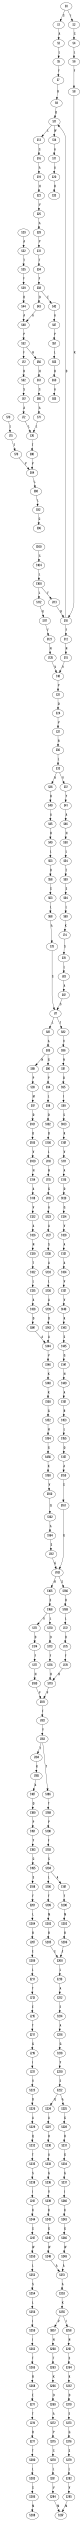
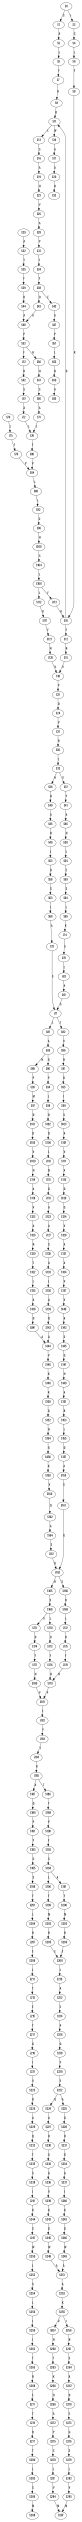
  strict digraph {
    fontname=Oswald
    node [fontname=Oswald]
    edge [fontname=Oswald]
    S0
    S1
    S2
    S3
    S4
    S5
    S6
    S7
    S8
    S9
    S10
    S11
    S12
    S13
    S14
    S15
    S16
    S17
    S18
    S19
    S20
    S21
    S22
    S23
    S24
    S25
    S27
    S28
    S30
    S31
    S29
    S32
    S33
    S34
    S35
    S36
    S37
    S38
    S39
    S40
    S41
    S42
    S43
    S44
    S45
    S46
    S47
    S48
    S49
    S50
    S51
    S52
    S53
    S54
    S55
    S56
    S57
    S58
    S59
    S60
    S61
    S62
    S63
    S64
    S65
    S66
    S67
    S68
    S69
    S71
    S72
    S73
    S74
    S70
    S75
    S76
    S77
    S78
    S79
    S80
    S81
    S82
    S83
    S84
    S85
    S86
    S87
    S88
    S89
    S90
    S91
    S92
    S93
    S94
    S95
    S96
    S97
    S98
    S99
    S100
    S101
    S102
    S103
    S104
    S105
    S106
    S107
    S108
    S109
    S110
    S111
    S112
    S113
    S114
    S115
    S116
    S117
    S118
    S119
    S120
    S121
    S122
    S123
    S124
    S125
    S126
    S127
    S128
    S129
    S130
    S131
    S132
    S133
    S134
    S135
    S136
    S137
    S138
    S139
    S140
    n141 [label=S841]
    S142
    S143
    S144
    S145
    S146
    S147
    S148
    S149
    S150
    S151
    S152
    S153
    S154
    S155
    n156 [label=S456]
    S157
    S158
    S159
    S160
    S161
    S162
    S163
    S164
    S165
    S166
    S167
    S168
    S169
    S170
    S171
    S172
    S173
    S174
    S175
    S176
    S177
    S178
    S179
    S180
    S181
    S182
    S183
    S184
    S185
    S186
    S187
    S188
    S189
    S190
    S191
    S192
    S193
    S194
    S195
    S196
    S197
    S198
    S199
    S200
    S201
    S202
    S203
    S204
    S205
    S206
    S207
    S208
    S209
    S210
    S211
    S212
    S213
    S214
    S215
    S216
    S217
    S218
    S219
    S220
    S221
    S222
    S223
    S224
    S225
    S226
    S227
    S228
    S229
    S230
    S231
    S232
    S233
    S234
    S235
    S236
    S237
    S238
    S239
    S240
    S241
    S242
    S243
    S244
    S245
    S246
    S247
    S248
    S249
    S250
    S251
    S252
    S253
    S254
    S255
    S256
    n257 [label=S857]
    S258
    S259
    S260
    S261
    S262
    S263
    S264
    S265
    S266
    S267
    S268
    S269
    S270
    S271
    S272
    S273
    S274
    S275
    S276
    S277
    S278
    S279
    S280
    S281
    S282
    S283
    S284
    S285
    S286
    S287
    S288
    S0 -> S1 [label=S]
    S0 -> S2 [label=I]
    S1 -> S3 [label=A]
    S2 -> S4 [label=S]
    S3 -> S5 [label=L]
    S4 -> S6 [label=L]
    S5 -> S7 [label=F]
    S6 -> S8 [label=F]
    S7 -> S9 [label=K]
    S8 -> S10 [label=K]
    S9 -> S11 [label=D]
    S10 -> S11 [label=D]
    S10 -> S12 [label=F]
    S11 -> S13 [label=L]
    S11 -> S14 [label=W]
    S12 -> S15 [label=N]
    S13 -> S16 [label=S]
    S14 -> S17 [label=A]
    S15 -> S18 [label=V]
    S16 -> S19 [label=A]
    S17 -> S20 [label=A]
    S18 -> S21 [label=P]
    S19 -> S22 [label=H]
    S20 -> S23 [label=H]
    S21 -> S24 [label=D]
    S22 -> S25 [label=V]
    S24 -> S27 [label=V]
    S25 -> S28 [label=A]
    S27 -> S30 [label=R]
    S28 -> S31 [label=P]
    S30 -> S33 [label=L]
    S31 -> S34 [label=T]
    S29 -> S32 [label=A]
    S32 -> S35 [label=T]
    S33 -> S36 [label=K]
    S33 -> S37 [label=V]
    S34 -> S38 [label=F]
    S35 -> S39 [label=F]
    S36 -> S40 [label=H]
    S37 -> S41 [label=Y]
    S38 -> S42 [label=E]
    S38 -> S43 [label=D]
    S39 -> S44 [label=D]
    S40 -> S45 [label=A]
    S41 -> S46 [label=A]
    S42 -> S47 [label=A]
    S43 -> S48 [label=A]
    S44 -> S48 [label=A]
    S45 -> S49 [label=H]
    S46 -> S50 [label=H]
    S47 -> S51 [label=P]
    S48 -> S52 [label=P]
    S49 -> S53 [label=L]
    S50 -> S54 [label=L]
    S51 -> S55 [label=L]
    S52 -> S56 [label=H]
    S52 -> S57 [label=F]
    S53 -> S58 [label=D]
    S54 -> S59 [label=E]
    S55 -> S60 [label=H]
    S56 -> S61 [label=H]
    S57 -> S62 [label=H]
    S58 -> S63 [label=S]
    S59 -> S64 [label=S]
    S60 -> S65 [label=A]
    S61 -> S66 [label=S]
    S62 -> S67 [label=S]
    S63 -> S68 [label=L]
    S64 -> S69 [label=L]
    S66 -> S71 [label=A]
    S67 -> S72 [label=A]
    S68 -> S73 [label=A]
    S69 -> S74 [label=K]
    S71 -> S76 [label=L]
    S72 -> S76 [label=L]
    S73 -> S77 [label=S]
    S74 -> S78 [label=S]
    S70 -> S75 [label=L]
    S75 -> S79 [label=T]
    S76 -> S80 [label=T]
    S77 -> S81 [label=L]
    S77 -> S82 [label=T]
    S78 -> S83 [label=L]
    S79 -> S84 [label=V]
    S80 -> S84 [label=V]
    S81 -> S85 [label=A]
    S82 -> S86 [label=V]
    S83 -> S87 [label=A]
    S84 -> S88 [label=L]
    S85 -> S89 [label=N]
    S85 -> S90 [label=G]
    S86 -> S91 [label=N]
    S87 -> S77 [label=S]
    S88 -> S92 [label=L]
    S89 -> S93 [label=P]
    S90 -> S94 [label=P]
    S91 -> S95 [label=D]
    S92 -> S96 [label=C]
    S93 -> S97 [label=M]
    S94 -> S98 [label=L]
    S95 -> S99 [label=I]
+   S96 -> S100 [label=H]
    S97 -> S101 [label=D]
    S98 -> S102 [label=D]
    S99 -> S103 [label=S]
    S100 -> S104 [label=S]
    S101 -> S105 [label=D]
    S102 -> S106 [label=D]
    S103 -> S107 [label=K]
    S104 -> S108 [label=L]
    S105 -> S109 [label=V]
    S106 -> S110 [label=L]
    S107 -> S111 [label=V]
    S108 -> S112 [label=L]
    S108 -> S113 [label=F]
    S109 -> S114 [label=H]
    S110 -> S115 [label=H]
    S111 -> S116 [label=A]
    S112 -> S117 [label=K]
    S113 -> S10 [label=K]
    S114 -> S118 [label=A]
    S115 -> S119 [label=G]
    S116 -> S120 [label=D]
    S117 -> S121 [label=F]
    S118 -> S122 [label=V]
    S119 -> S123 [label=A]
    S120 -> S124 [label=G]
    S121 -> S125 [label=N]
    S122 -> S126 [label=A]
    S123 -> S127 [label=A]
    S124 -> S128 [label=V]
    S125 -> S18 [label=V]
    S126 -> S129 [label=N]
    S127 -> S130 [label=S]
    S128 -> S131 [label=A]
    S129 -> S132 [label=T]
    S130 -> S133 [label=A]
    S131 -> S134 [label=A]
    S132 -> S135 [label=L]
    S133 -> S136 [label=L]
    S134 -> S137 [label=V]
    S135 -> S138 [label=A]
    S136 -> S139 [label=A]
    S137 -> S140 [label=V]
    S138 -> n141 [label=D]
    S139 -> S142 [label=D]
    S140 -> S143 [label=K]
    n141 -> S144 [label=A]
    S142 -> S144 [label=A]
    S143 -> S145 [label=S]
    S144 -> S146 [label=V]
    S145 -> S147 [label=G]
    S146 -> S148 [label=K]
    S147 -> S149 [label=H]
    S148 -> S150 [label=K]
    S149 -> S151 [label=A]
    S150 -> S152 [label=G]
    S151 -> S153 [label=R]
    S152 -> S154 [label=H]
    S153 -> S155 [label=L]
    S154 -> n156 [label=G]
    S155 -> S157 [label=Q]
    n156 -> S158 [label=K]
    S157 -> S159 [label=A]
    S158 -> S160 [label=V]
    S159 -> S161 [label=S]
    S160 -> S162 [label=Q]
    S161 -> S163 [label=G]
    S162 -> S164 [label=A]
    S163 -> S165 [label=H]
    S163 -> S166 [label=S]
    S164 -> S167 [label=S]
    S165 -> S168 [label=S]
    S166 -> S169 [label=H]
    S167 -> S163 [label=G]
    S168 -> S170 [label=L]
    S168 -> S171 [label=V]
    S169 -> S172 [label=L]
    S170 -> S173 [label=D]
    S171 -> S174 [label=D]
    S172 -> S175 [label=D]
    S173 -> S176 [label=F]
    S174 -> S177 [label=F]
    S175 -> S178 [label=F]
    S176 -> S179 [label=H]
    S177 -> S180 [label=H]
    S178 -> S179 [label=H]
    S179 -> S181 [label=P]
    S180 -> S181 [label=P]
    S181 -> S182 [label=F]
    S182 -> S183 [label=Y]
    S183 -> S184 [label=T]
    S184 -> S185 [label=K]
-   S183 -> S186 [label=T]
+   S185 -> S186 [label=T]
    S185 -> S187 [label=A]
    S186 -> S188 [label=T]
    S187 -> S189 [label=Q]
    S188 -> S190 [label=P]
    S189 -> S191 [label=P]
    S190 -> S192 [label=F]
    S191 -> S193 [label=Y]
    S192 -> S194 [label=S]
    S193 -> S195 [label=C]
    S194 -> S196 [label=L]
    S194 -> S197 [label=A]
    S195 -> S198 [label=S]
    S196 -> S199 [label=F]
    S197 -> S200 [label=F]
    S198 -> S201 [label=F]
    S199 -> S202 [label=M]
    S200 -> S203 [label=M]
    S201 -> S204 [label=L]
    S202 -> S205 [label=R]
    S203 -> S206 [label=R]
    S204 -> S207 [label=R]
    S205 -> S208 [label=E]
    S206 -> S208 [label=E]
    S207 -> S209 [label=E]
    S208 -> S210 [label=L]
    S209 -> S211 [label=L]
    S210 -> S212 [label=A]
    S211 -> S213 [label=T]
    S212 -> S214 [label=E]
    S213 -> S215 [label=E]
    S214 -> S216 [label=A]
    S215 -> S217 [label=T]
    S216 -> S218 [label=G]
    S217 -> S219 [label=G]
    S218 -> S220 [label=Y]
    S219 -> S221 [label=I]
    S220 -> S222 [label=E]
    S221 -> S223 [label=V]
    S222 -> S224 [label=G]
    S222 -> S225 [label=A]
    S223 -> S226 [label=D]
    S224 -> S227 [label=A]
    S225 -> S228 [label=G]
    S226 -> S229 [label=A]
    S227 -> S230 [label=H]
    S228 -> S231 [label=H]
    S229 -> S232 [label=Q]
    S230 -> S233 [label=A]
    S231 -> S234 [label=G]
    S232 -> S235 [label=T]
    S233 -> S236 [label=G]
    S234 -> S237 [label=G]
    S235 -> S238 [label=S]
    S236 -> S239 [label=V]
    S237 -> S240 [label=I]
    S238 -> S241 [label=I]
    S239 -> S242 [label=K]
    S240 -> S243 [label=K]
    S241 -> S244 [label=K]
    S242 -> S245 [label=G]
    S243 -> S246 [label=G]
    S244 -> S247 [label=S]
    S245 -> S248 [label=W]
    S246 -> S249 [label=W]
    S247 -> S250 [label=W]
    S248 -> S251 [label=A]
    S249 -> S251 [label=A]
    S250 -> S252 [label=L]
    S251 -> S253 [label=A]
    S252 -> S254 [label=S]
    S253 -> S255 [label=K]
    S254 -> S256 [label=L]
    S255 -> n257 [label=V]
    S255 -> S258 [label=I]
    S256 -> S259 [label=I]
    n257 -> S260 [label=N]
    S258 -> S261 [label=N]
    S259 -> S262 [label=I]
    S260 -> S263 [label=T]
    S261 -> S264 [label=S]
    S262 -> S265 [label=T]
    S263 -> S266 [label=K]
    S264 -> S267 [label=K]
    S265 -> S268 [label=R]
    S266 -> S269 [label=D]
    S267 -> S270 [label=D]
    S268 -> S271 [label=E]
    S269 -> S272 [label=A]
    S270 -> S273 [label=E]
    S271 -> S274 [label=T]
    S272 -> S275 [label=P]
    S273 -> S276 [label=G]
    S274 -> S277 [label=R]
    S275 -> S278 [label=S]
    S276 -> S279 [label=S]
    S277 -> S280 [label=T]
    S278 -> S281 [label=L]
    S279 -> S282 [label=L]
    S280 -> S283 [label=L]
    S281 -> S284 [label=V]
    S282 -> S285 [label=V]
    S283 -> S286 [label=S]
    S284 -> S287 [label=M]
    S285 -> S287 [label=M]
    S286 -> S288 [label=M]
  }
